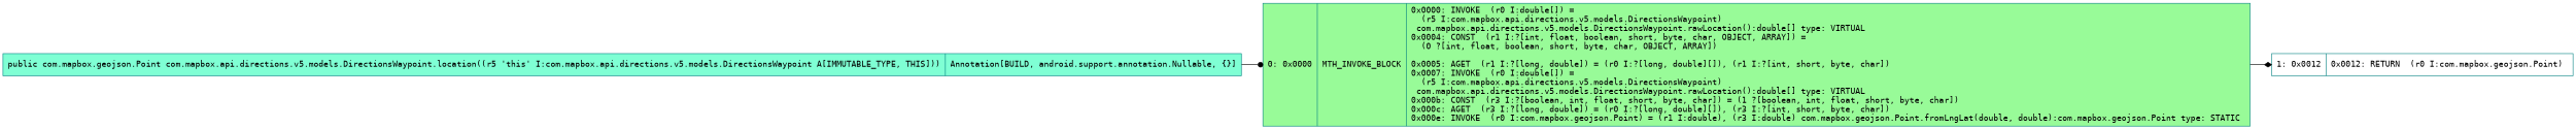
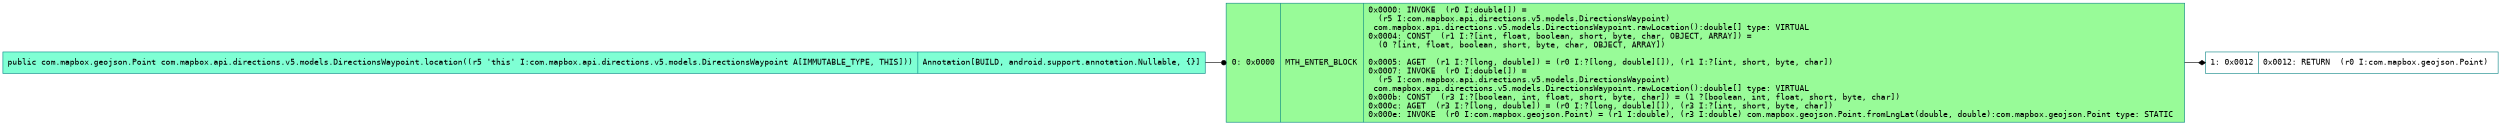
  digraph {
    rankdir=LR
    fontname="DejaVu Sans Mono"
    node [shape=record style=filled color=teal fontname="DejaVu Sans Mono"]
    edge [fontname="DejaVu Sans Mono"]
-   n1 [label="{0\:\ 0x0000|MTH_INVOKE_BLOCK\l|0x0000: INVOKE  (r0 I:double[]) = \l  (r5 I:com.mapbox.api.directions.v5.models.DirectionsWaypoint)\l com.mapbox.api.directions.v5.models.DirectionsWaypoint.rawLocation():double[] type: VIRTUAL \l0x0004: CONST  (r1 I:?[int, float, boolean, short, byte, char, OBJECT, ARRAY]) = \l  (0 ?[int, float, boolean, short, byte, char, OBJECT, ARRAY])\l \l0x0005: AGET  (r1 I:?[long, double]) = (r0 I:?[long, double][]), (r1 I:?[int, short, byte, char]) \l0x0007: INVOKE  (r0 I:double[]) = \l  (r5 I:com.mapbox.api.directions.v5.models.DirectionsWaypoint)\l com.mapbox.api.directions.v5.models.DirectionsWaypoint.rawLocation():double[] type: VIRTUAL \l0x000b: CONST  (r3 I:?[boolean, int, float, short, byte, char]) = (1 ?[boolean, int, float, short, byte, char]) \l0x000c: AGET  (r3 I:?[long, double]) = (r0 I:?[long, double][]), (r3 I:?[int, short, byte, char]) \l0x000e: INVOKE  (r0 I:com.mapbox.geojson.Point) = (r1 I:double), (r3 I:double) com.mapbox.geojson.Point.fromLngLat(double, double):com.mapbox.geojson.Point type: STATIC \l}" fillcolor=palegreen]
+   n1 [label="{0\:\ 0x0000|MTH_ENTER_BLOCK\l|0x0000: INVOKE  (r0 I:double[]) = \l  (r5 I:com.mapbox.api.directions.v5.models.DirectionsWaypoint)\l com.mapbox.api.directions.v5.models.DirectionsWaypoint.rawLocation():double[] type: VIRTUAL \l0x0004: CONST  (r1 I:?[int, float, boolean, short, byte, char, OBJECT, ARRAY]) = \l  (0 ?[int, float, boolean, short, byte, char, OBJECT, ARRAY])\l \l0x0005: AGET  (r1 I:?[long, double]) = (r0 I:?[long, double][]), (r1 I:?[int, short, byte, char]) \l0x0007: INVOKE  (r0 I:double[]) = \l  (r5 I:com.mapbox.api.directions.v5.models.DirectionsWaypoint)\l com.mapbox.api.directions.v5.models.DirectionsWaypoint.rawLocation():double[] type: VIRTUAL \l0x000b: CONST  (r3 I:?[boolean, int, float, short, byte, char]) = (1 ?[boolean, int, float, short, byte, char]) \l0x000c: AGET  (r3 I:?[long, double]) = (r0 I:?[long, double][]), (r3 I:?[int, short, byte, char]) \l0x000e: INVOKE  (r0 I:com.mapbox.geojson.Point) = (r1 I:double), (r3 I:double) com.mapbox.geojson.Point.fromLngLat(double, double):com.mapbox.geojson.Point type: STATIC \l}" fillcolor=palegreen]
    n2 [label="{1\:\ 0x0012|0x0012: RETURN  (r0 I:com.mapbox.geojson.Point) \l}" fillcolor=white]
    n3 [label="{public com.mapbox.geojson.Point com.mapbox.api.directions.v5.models.DirectionsWaypoint.location((r5 'this' I:com.mapbox.api.directions.v5.models.DirectionsWaypoint A[IMMUTABLE_TYPE, THIS]))  | Annotation[BUILD, android.support.annotation.Nullable, \{\}]\l}" fillcolor=aquamarine]
    n1 -> n2 [arrowhead=diamond]
    n3 -> n1 [arrowhead=dot]
  }
